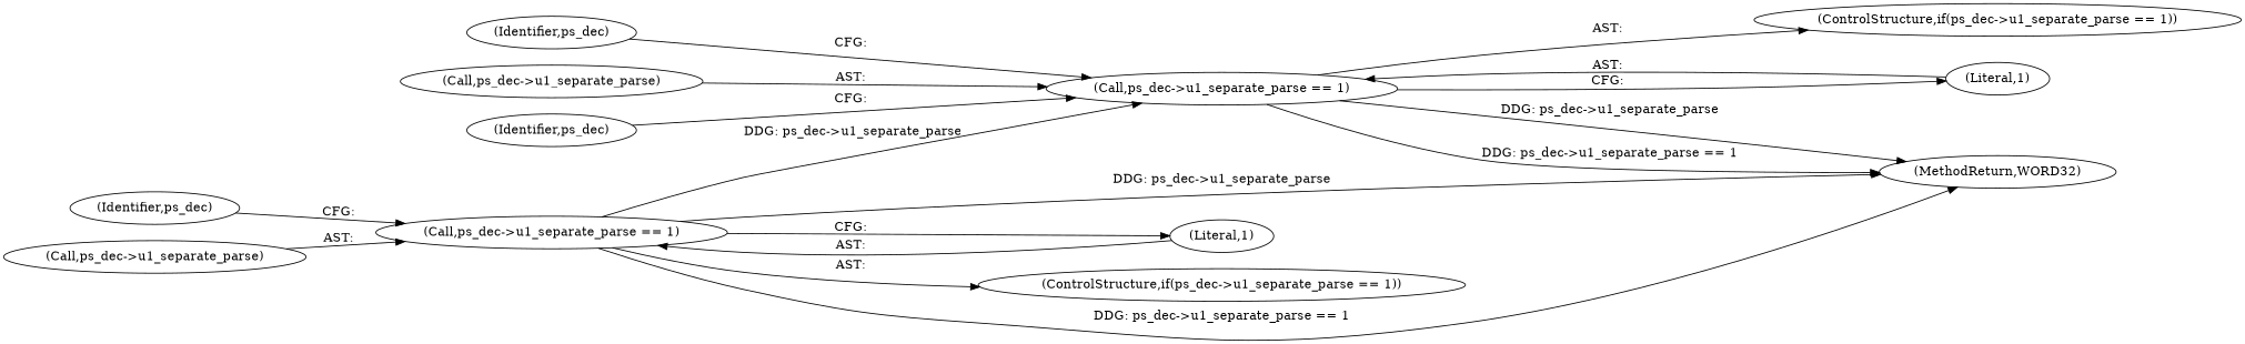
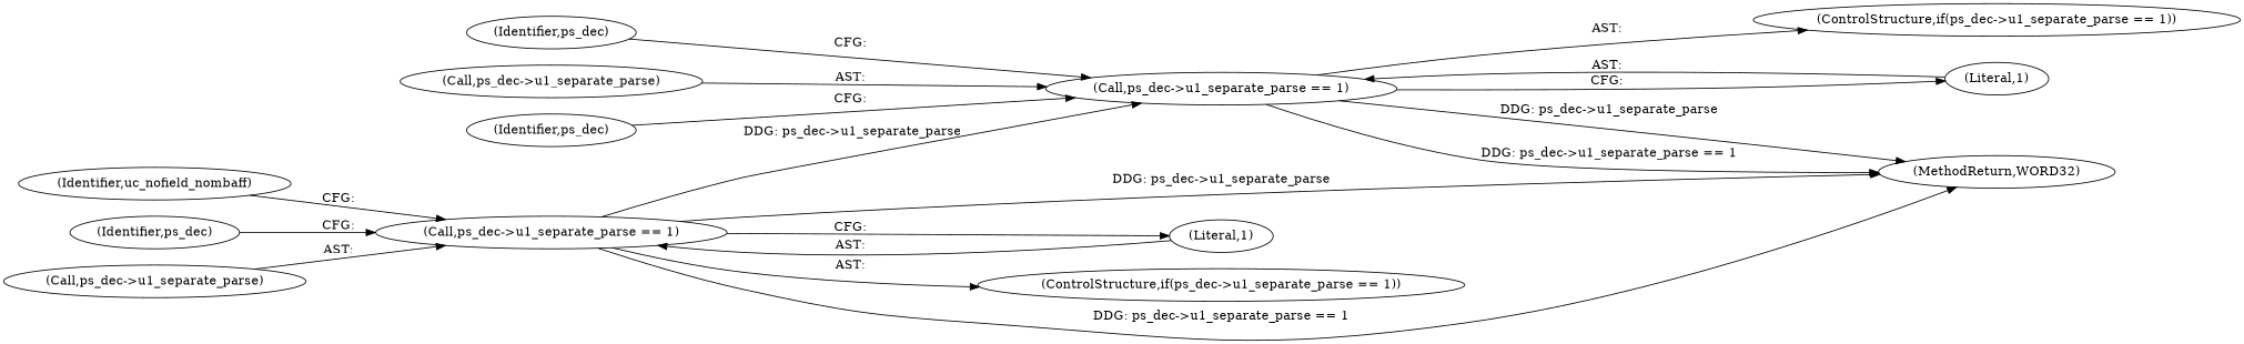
  digraph {
    rankdir=LR
    n1 [label="(Call,ps_dec->u1_separate_parse == 1)"]
    n2 [label="(Call,ps_dec->u1_separate_parse == 1)"]
    n3 [label="(ControlStructure,if(ps_dec->u1_separate_parse == 1))"]
    n4 [label="(MethodReturn,WORD32)"]
    n5 [label="(Literal,1)"]
    n6 [label="(Literal,1)"]
    n7 [label="(ControlStructure,if(ps_dec->u1_separate_parse == 1))"]
    n8 [label="(Identifier,ps_dec)"]
    n9 [label="(Call,ps_dec->u1_separate_parse)"]
    n10 [label="(Identifier,ps_dec)"]
+   n11 [label="(Identifier,uc_nofield_nombaff)"]
    n12 [label="(Identifier,ps_dec)"]
    n13 [label="(Call,ps_dec->u1_separate_parse)"]
    n1 -> n2 [label="DDG: ps_dec->u1_separate_parse"]
    n1 -> n3 [label="AST: "]
    n1 -> n4 [label="DDG: ps_dec->u1_separate_parse == 1"]
    n1 -> n4 [label="DDG: ps_dec->u1_separate_parse"]
    n1 -> n5 [label="CFG: "]
    n2 -> n4 [label="DDG: ps_dec->u1_separate_parse"]
    n2 -> n4 [label="DDG: ps_dec->u1_separate_parse == 1"]
    n2 -> n6 [label="CFG: "]
    n2 -> n7 [label="AST: "]
    n5 -> n1 [label="AST: "]
    n6 -> n2 [label="AST: "]
    n8 -> n2 [label="CFG: "]
    n9 -> n2 [label="AST: "]
    n10 -> n2 [label="CFG: "]
+   n11 -> n1 [label="CFG: "]
    n12 -> n1 [label="CFG: "]
    n13 -> n1 [label="AST: "]
  }
